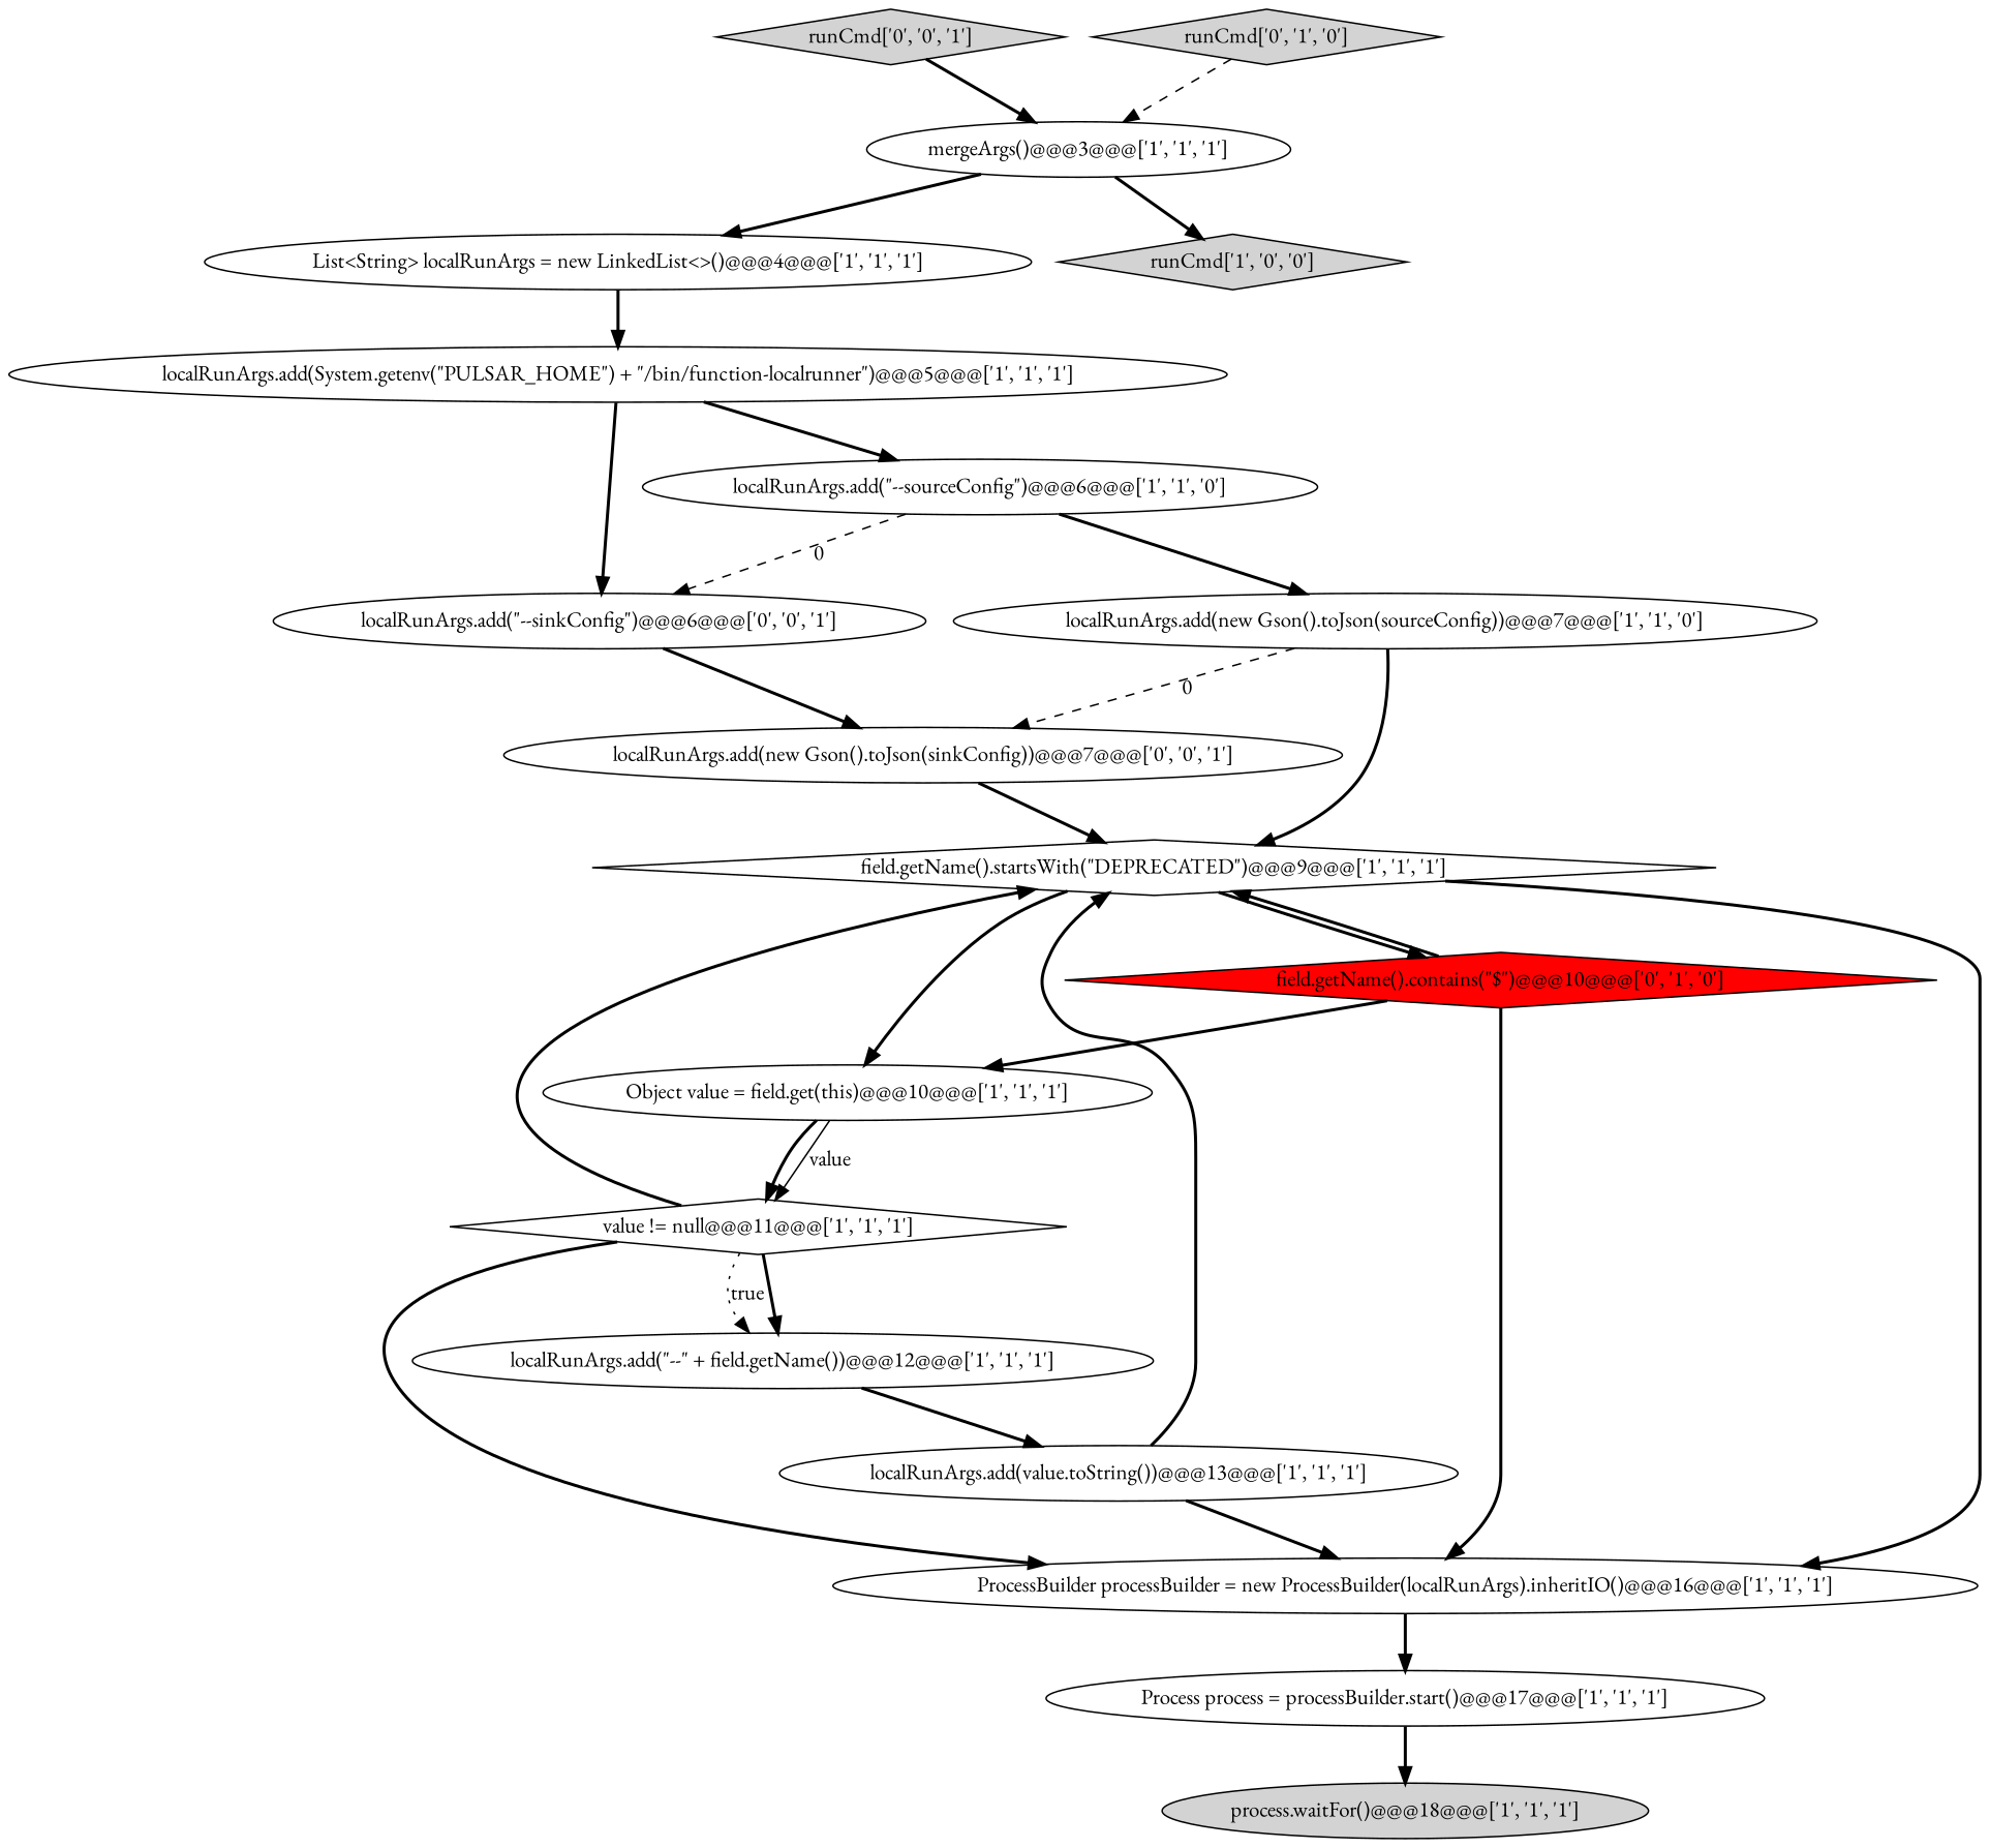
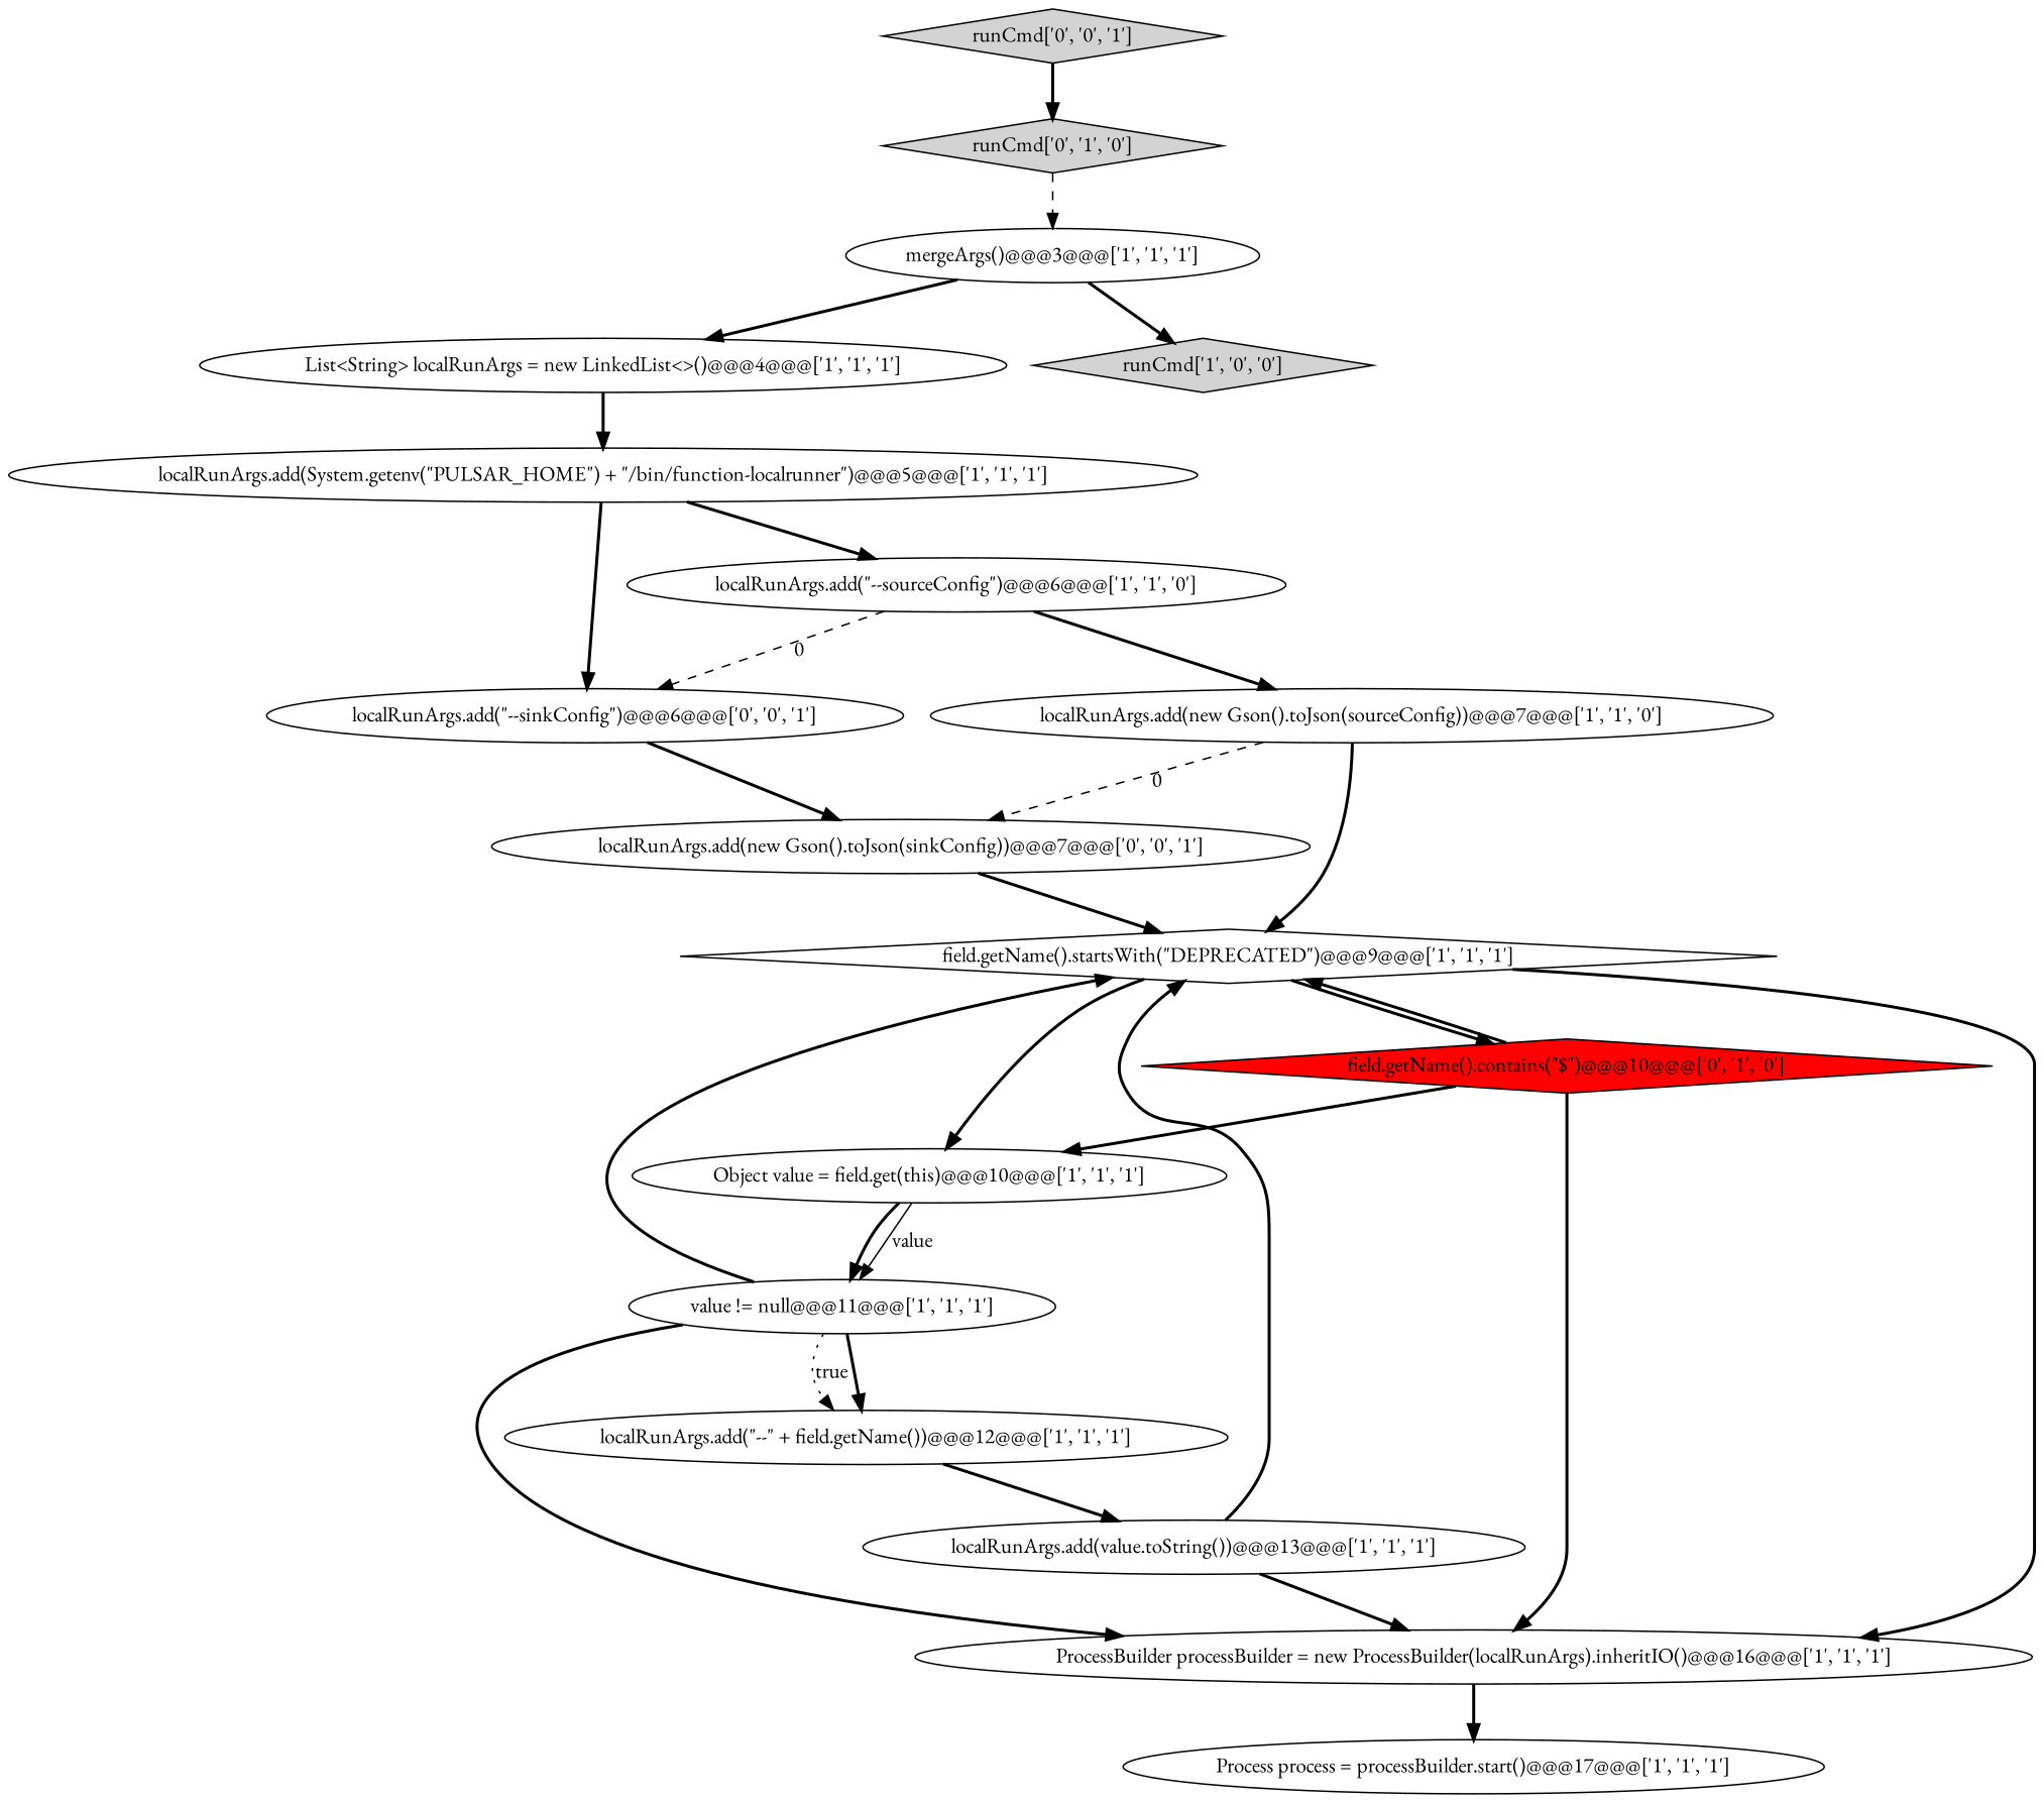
  digraph {
    fontname="EB Garamond"
    node [fillcolor=white fontname="EB Garamond" shape=ellipse style=filled]
    edge [fontname="EB Garamond" style=bold]
    n1 [label="mergeArgs()@@@3@@@['1', '1', '1']"]
    n2 [label="List<String> localRunArgs = new LinkedList<>()@@@4@@@['1', '1', '1']"]
    n3 [fillcolor=lightgray label="runCmd['1', '0', '0']" shape=diamond]
    n4 [label="localRunArgs.add(System.getenv(\"PULSAR_HOME\") + \"/bin/function-localrunner\")@@@5@@@['1', '1', '1']"]
    n5 [label="ProcessBuilder processBuilder = new ProcessBuilder(localRunArgs).inheritIO()@@@16@@@['1', '1', '1']"]
    n6 [label="Process process = processBuilder.start()@@@17@@@['1', '1', '1']"]
-   n7 [fillcolor=lightgray label="process.waitFor()@@@18@@@['1', '1', '1']"]
    n8 [fillcolor=lightgray label="runCmd['0', '0', '1']" shape=diamond]
    n9 [label="Object value = field.get(this)@@@10@@@['1', '1', '1']"]
-   n10 [label="value != null@@@11@@@['1', '1', '1']" shape=diamond]
+   n10 [label="value != null@@@11@@@['1', '1', '1']"]
    n11 [label="field.getName().startsWith(\"DEPRECATED\")@@@9@@@['1', '1', '1']" shape=diamond]
    n12 [label="localRunArgs.add(\"--\" + field.getName())@@@12@@@['1', '1', '1']"]
    n13 [label="localRunArgs.add(\"--sinkConfig\")@@@6@@@['0', '0', '1']"]
    n14 [label="localRunArgs.add(\"--sourceConfig\")@@@6@@@['1', '1', '0']"]
    n15 [label="localRunArgs.add(new Gson().toJson(sinkConfig))@@@7@@@['0', '0', '1']"]
    n16 [label="localRunArgs.add(new Gson().toJson(sourceConfig))@@@7@@@['1', '1', '0']"]
    n17 [fillcolor=red label="field.getName().contains(\"$\")@@@10@@@['0', '1', '0']" shape=diamond]
    n18 [label="localRunArgs.add(value.toString())@@@13@@@['1', '1', '1']"]
    n19 [fillcolor=lightgray label="runCmd['0', '1', '0']" shape=diamond]
    n1 -> n2
    n1 -> n3
    n2 -> n4
    n4 -> n13
    n4 -> n14
    n5 -> n6
-   n6 -> n7
-   n8 -> n1
+   n8 -> n19
    n9 -> n10
    n9 -> n10 [label=value style=solid]
    n10 -> n5
    n10 -> n11
    n10 -> n12
    n10 -> n12 [label=true style=dotted]
    n11 -> n5
    n11 -> n9
    n11 -> n17
    n12 -> n18
    n13 -> n15
    n14 -> n13 [label=0 style=dashed]
    n14 -> n16
    n15 -> n11
    n16 -> n11
    n16 -> n15 [label=0 style=dashed]
    n17 -> n5
    n17 -> n9
    n17 -> n11
    n18 -> n5
    n18 -> n11
    n19 -> n1 [style=dashed]
  }
